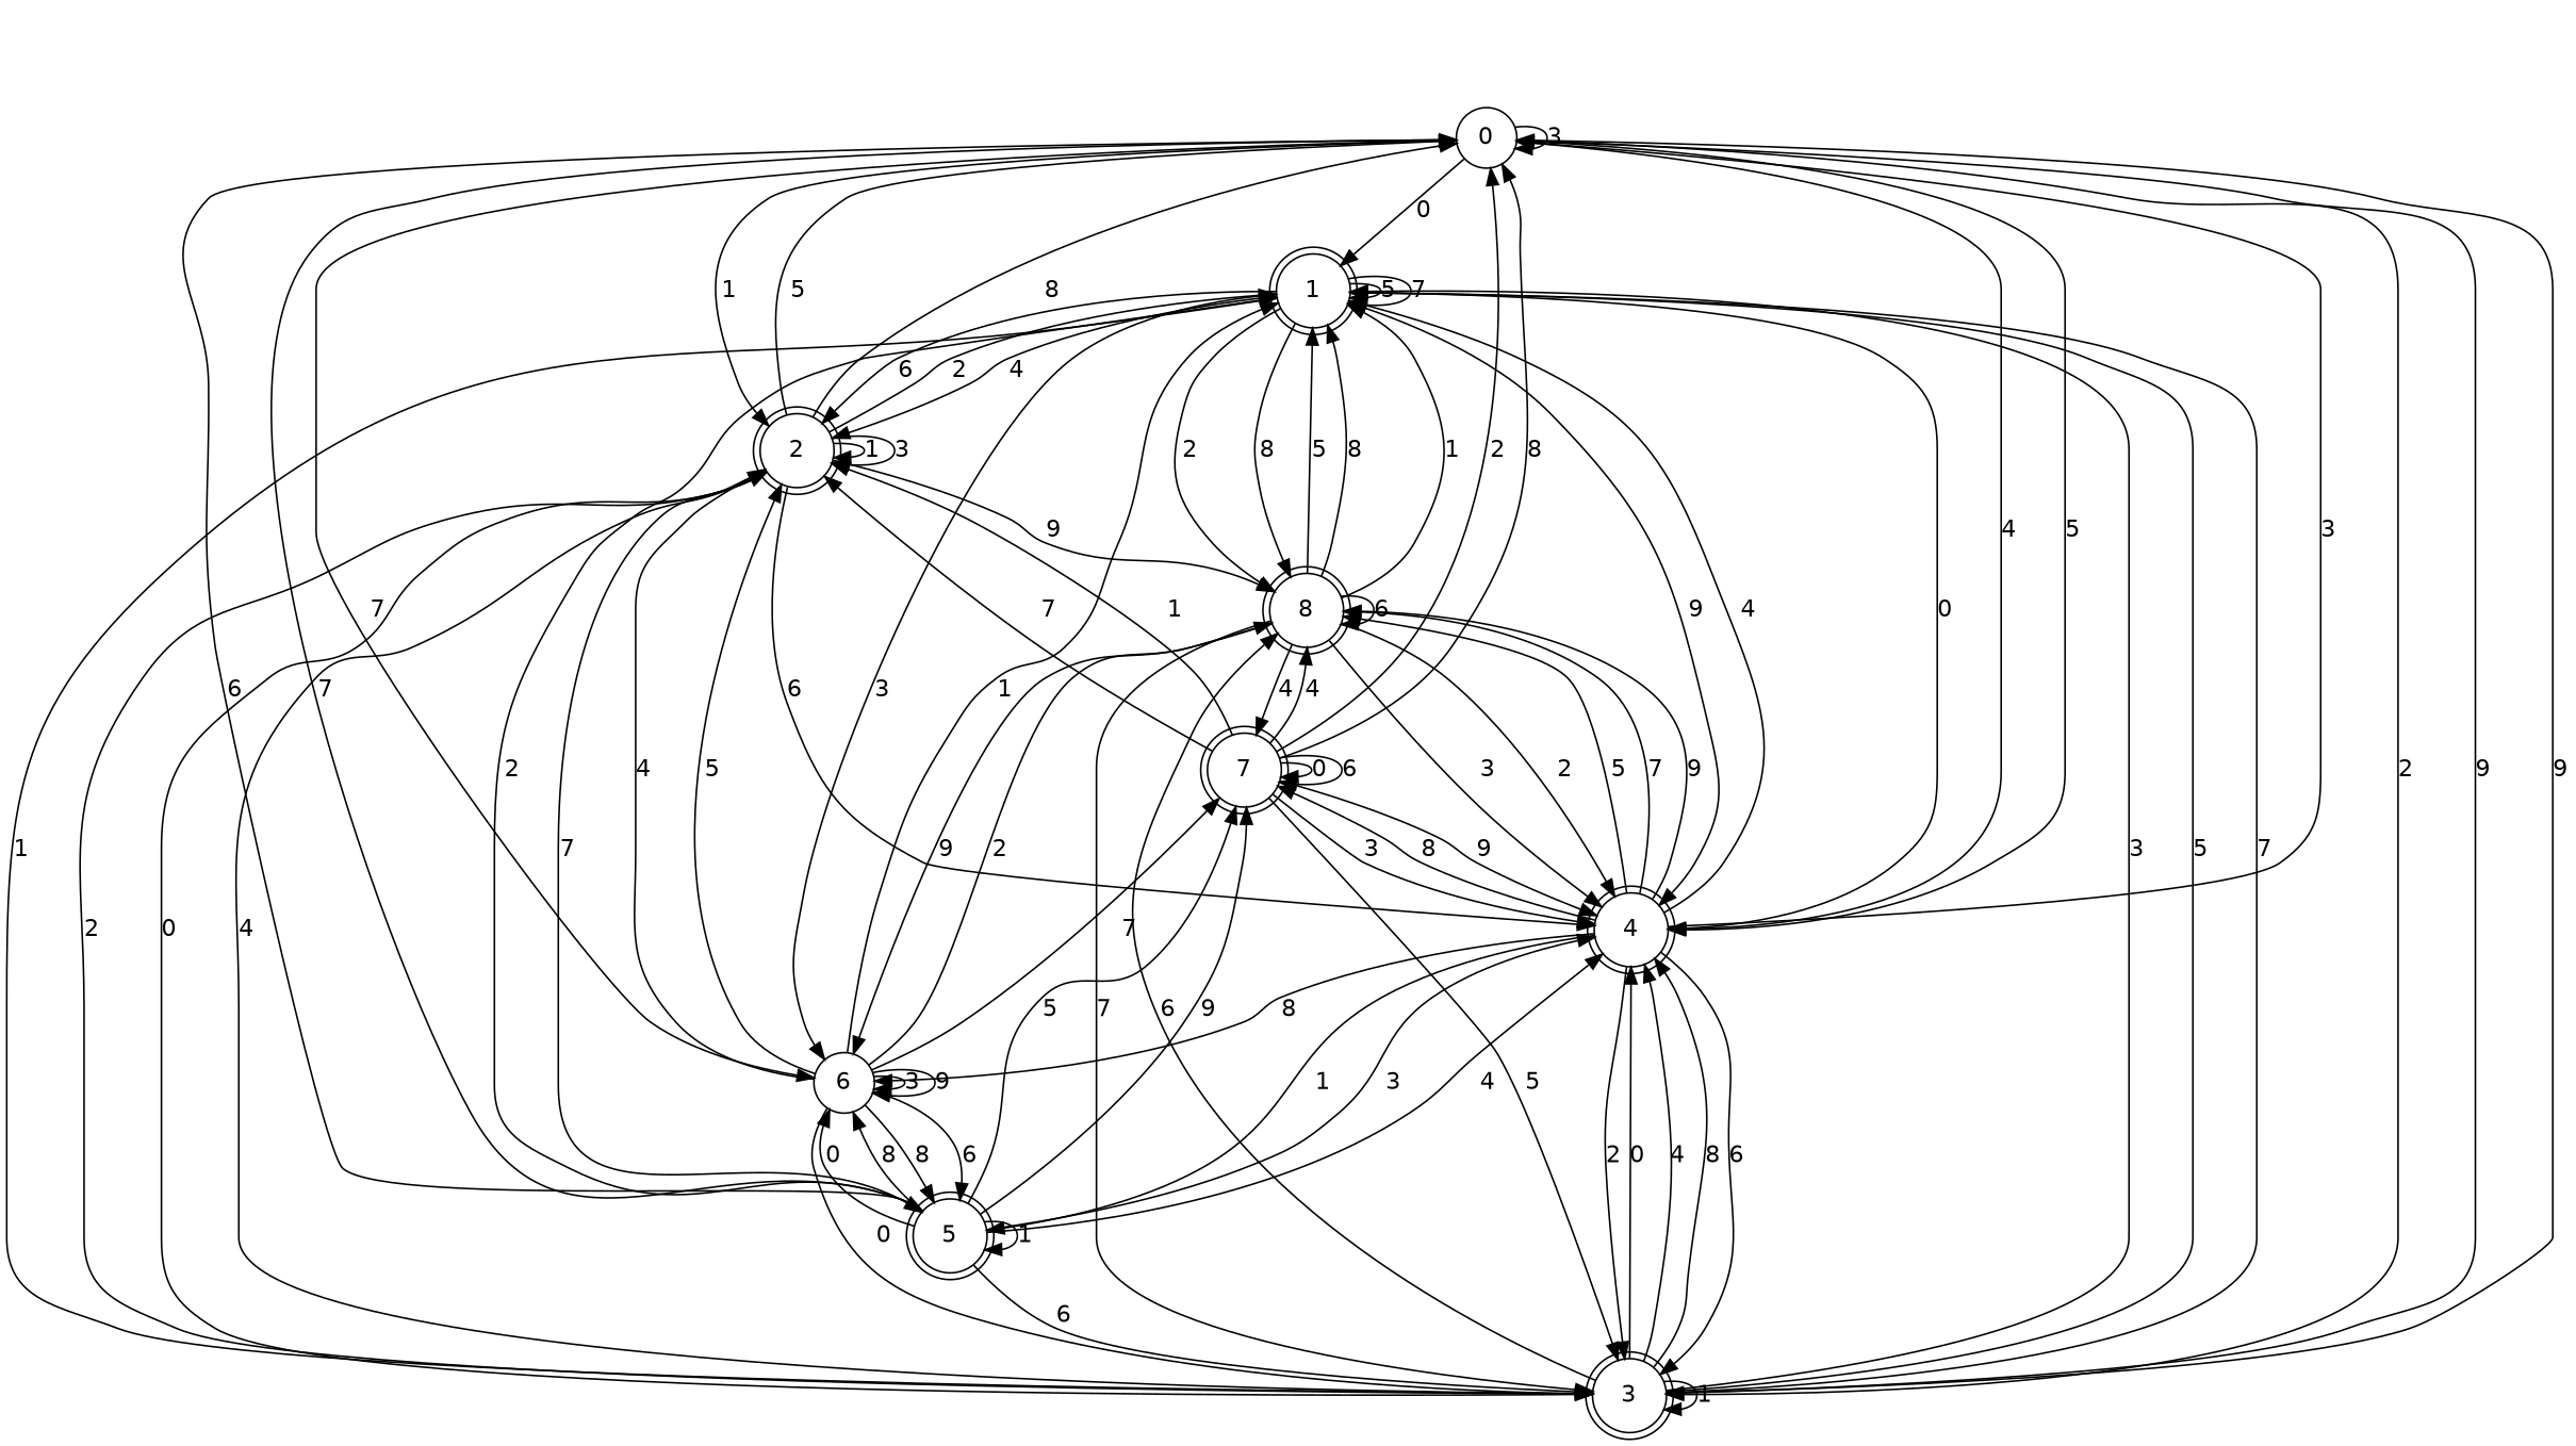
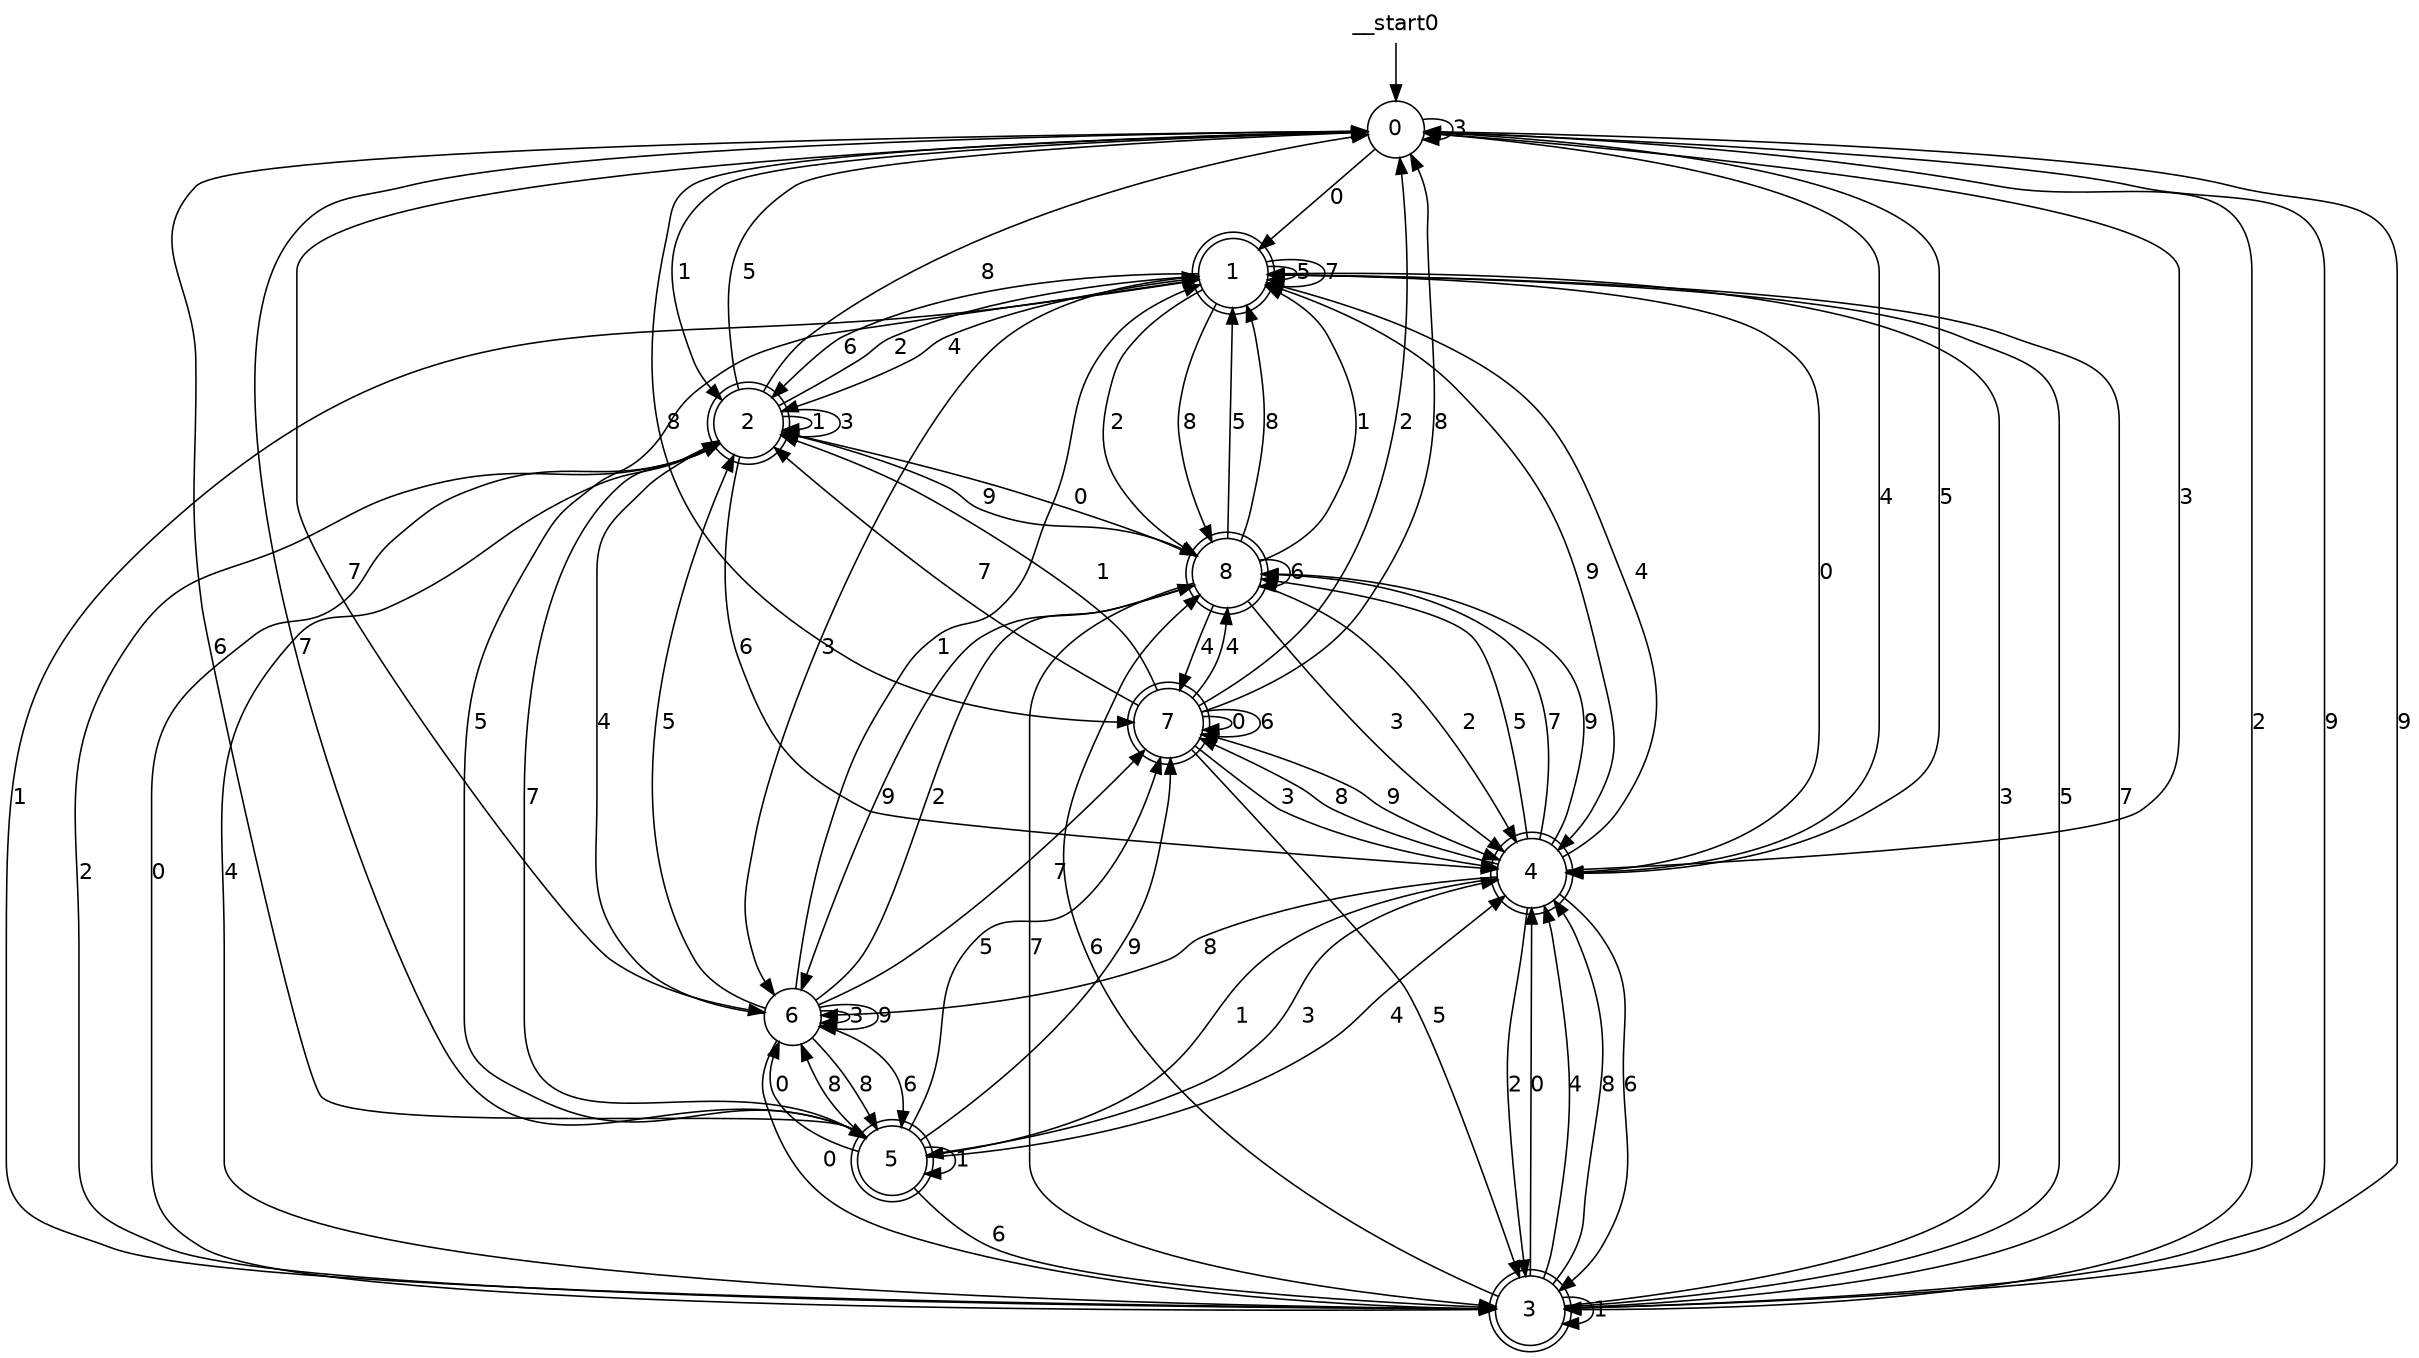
  digraph {
    fontname="DejaVu Sans"
    node [fontname="DejaVu Sans" shape=doublecircle]
    edge [fontname="DejaVu Sans"]
    n1 [label=0 shape=circle]
    n2 [label=1]
    n3 [label=2]
    n4 [label=3]
    n5 [label=4]
    n6 [label=5]
    n7 [label=6 shape=circle]
    n8 [label=7]
    n9 [label=8]
+   __start0 [height=0 shape=none width=0]
    n1 -> n1 [label=3]
    n1 -> n2 [label=0]
    n1 -> n3 [label=1]
    n1 -> n4 [label=2]
    n1 -> n4 [label=9]
    n1 -> n5 [label=4]
    n1 -> n5 [label=5]
    n1 -> n6 [label=6]
    n1 -> n7 [label=7]
+   n1 -> n8 [label=8]
    n2 -> n2 [label=5]
    n2 -> n2 [label=7]
    n2 -> n3 [label=4]
    n2 -> n3 [label=6]
    n2 -> n4 [label=1]
    n2 -> n5 [label=0]
    n2 -> n5 [label=9]
    n2 -> n7 [label=3]
    n2 -> n9 [label=2]
    n2 -> n9 [label=8]
    n3 -> n1 [label=5]
    n3 -> n1 [label=8]
    n3 -> n2 [label=2]
    n3 -> n3 [label=1]
    n3 -> n3 [label=3]
    n3 -> n4 [label=0]
    n3 -> n4 [label=4]
    n3 -> n5 [label=6]
    n3 -> n6 [label=7]
    n3 -> n9 [label=9]
    n4 -> n1 [label=9]
    n4 -> n2 [label=3]
    n4 -> n2 [label=5]
    n4 -> n2 [label=7]
    n4 -> n3 [label=2]
    n4 -> n4 [label=1]
    n4 -> n5 [label=0]
    n4 -> n5 [label=4]
    n4 -> n5 [label=8]
    n4 -> n9 [label=6]
    n5 -> n1 [label=3]
    n5 -> n2 [label=4]
    n5 -> n4 [label=2]
    n5 -> n4 [label=6]
    n5 -> n6 [label=1]
    n5 -> n7 [label=8]
    n5 -> n8 [label=8]
    n5 -> n9 [label=5]
    n5 -> n9 [label=7]
    n5 -> n9 [label=9]
    n6 -> n1 [label=7]
-   n6 -> n2 [label=2]
+   n6 -> n2 [label=5]
    n6 -> n4 [label=6]
    n6 -> n5 [label=3]
    n6 -> n5 [label=4]
    n6 -> n6 [label=1]
    n6 -> n7 [label=0]
    n6 -> n7 [label=8]
    n6 -> n8 [label=5]
    n6 -> n8 [label=9]
    n7 -> n2 [label=1]
    n7 -> n3 [label=4]
    n7 -> n3 [label=5]
    n7 -> n4 [label=0]
    n7 -> n6 [label=6]
    n7 -> n6 [label=8]
    n7 -> n7 [label=3]
    n7 -> n7 [label=9]
    n7 -> n8 [label=7]
    n7 -> n9 [label=2]
    n8 -> n1 [label=2]
    n8 -> n1 [label=8]
    n8 -> n3 [label=1]
    n8 -> n3 [label=7]
    n8 -> n4 [label=5]
    n8 -> n5 [label=3]
    n8 -> n5 [label=9]
    n8 -> n8 [label=0]
    n8 -> n8 [label=6]
    n8 -> n9 [label=4]
    n9 -> n2 [label=1]
    n9 -> n2 [label=5]
    n9 -> n2 [label=8]
+   n9 -> n3 [label=0]
    n9 -> n4 [label=7]
    n9 -> n5 [label=2]
    n9 -> n5 [label=3]
    n9 -> n7 [label=9]
    n9 -> n8 [label=4]
    n9 -> n9 [label=6]
+   __start0 -> n1
  }
